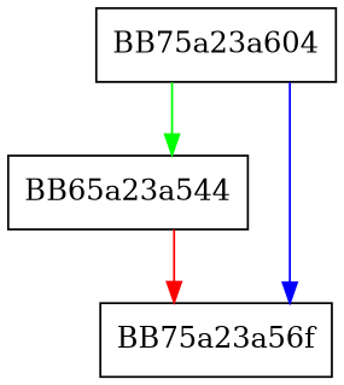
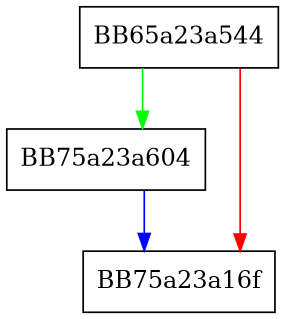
  digraph {
    splines=ortho
    node [shape=box]
    n1 [label=BB65a23a544]
    BB75a23a604
-   BB75a23a56f
-   BB75a23a604 -> n1 [color=green]
+   BB75a23a56f [label=BB75a23a16f]
+   n1 -> BB75a23a604 [color=green]
    n1 -> BB75a23a56f [color=red]
    BB75a23a604 -> BB75a23a56f [color=blue]
  }
